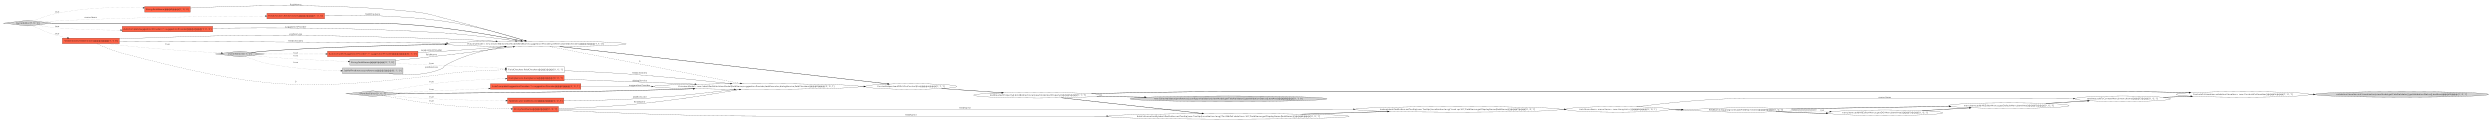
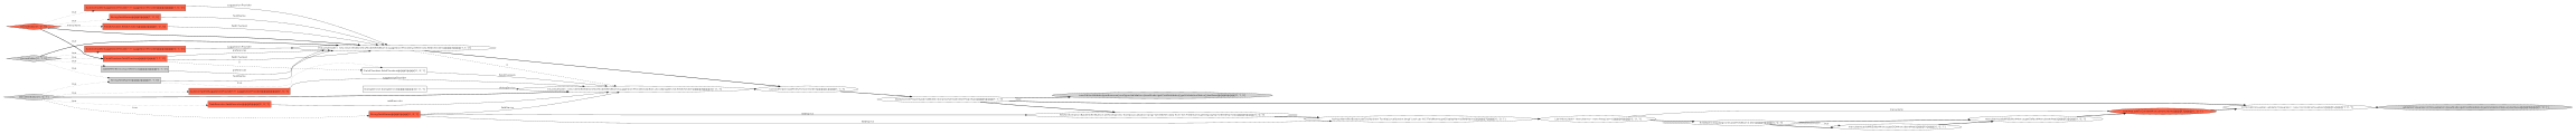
  digraph {
    fontname=Montserrat
    rankdir=LR
    node [fillcolor=white fontname=Montserrat shape=ellipse style=filled]
    edge [fontname=Montserrat style=bold]
    n1 [label="ControlHelper.loadFXMLForControl(this)@@@4@@@['1', '1', '1']"]
    n2 [label="textArea.textProperty().bindBidirectional(viewModel.textProperty())@@@5@@@['1', '1', '1']"]
    n3 [label="ControlsFxVisualizer validationVisualizer = new ControlsFxVisualizer()@@@14@@@['1', '0', '1']"]
    n4 [fillcolor=lightgray label="new EditorValidator(preferences).configureValidation(viewModel.getFieldValidator().getValidationStatus(),textArea)@@@6@@@['0', '1', '0']"]
    n5 [label="fetchInformationByIdentifierButton.setTooltip(new Tooltip(Localization.lang(\"Get BibTeX data from %0\",FieldName.getDisplayName(fieldName))))@@@6@@@['0', '0', '1']"]
    n6 [label="lookupIdentifierButton.setTooltip(new Tooltip(Localization.lang(\"Look up %0\",FieldName.getDisplayName(fieldName))))@@@7@@@['0', '0', '1']"]
    n7 [label="List<MenuItem> menuItems = new ArrayList<>()@@@8@@@['0', '0', '1']"]
    n8 [label="fieldName.equalsIgnoreCase(FieldName.DOI)@@@9@@@['0', '0', '1']" shape=diamond]
-   n9 [label="textArea.addToContextMenu(menuItems)@@@13@@@['0', '0', '1']"]
+   n9 [fillcolor=tomato label="textArea.addToContextMenu(menuItems)@@@13@@@['0', '0', '1']"]
    n10 [fillcolor=lightgray label="validationVisualizer.initVisualization(viewModel.getFieldValidator().getValidationStatus(),textArea)@@@15@@@['1', '0', '1']"]
    n11 [fillcolor=tomato label="FieldCheckers fieldCheckers@@@2@@@['1', '1', '0']" shape=box]
    n12 [label="this.viewModel = new OwnerEditorViewModel(fieldName,suggestionProvider,preferences,fieldCheckers)@@@3@@@['1', '1', '0']"]
    n13 [label="FieldCheckers fieldCheckers@@@2@@@['0', '0', '1']" shape=box]
    n14 [label="this.viewModel = new IdentifierEditorViewModel(fieldName,suggestionProvider,taskExecutor,dialogService,fieldCheckers)@@@3@@@['0', '0', '1']"]
-   n15 [fillcolor=tomato label="DialogService dialogService@@@2@@@['0', '0', '1']" shape=box]
+   n15 [label="DialogService dialogService@@@2@@@['0', '0', '1']" shape=box]
    n16 [fillcolor=lightgray label="OwnerEditor['0', '1', '0']" shape=diamond]
    n17 [fillcolor=lightgray label="String fieldName@@@2@@@['0', '1', '0']" shape=box]
    n18 [fillcolor=tomato label="AutoCompleteSuggestionProvider<?> suggestionProvider@@@2@@@['0', '1', '0']" shape=box]
    n19 [fillcolor=lightgray label="JabRefPreferences preferences@@@2@@@['0', '1', '0']" shape=box]
    n20 [fillcolor=tomato label="String fieldName@@@2@@@['1', '0', '0']" shape=box]
    n21 [fillcolor=tomato label="FieldCheckers fieldCheckers@@@2@@@['1', '0', '0']" shape=box]
    n22 [fillcolor=tomato label="AutoCompleteSuggestionProvider<?> suggestionProvider@@@2@@@['0', '0', '1']" shape=box]
    n23 [fillcolor=lightgray label="IdentifierEditor['0', '0', '1']" shape=diamond]
    n24 [fillcolor=tomato label="TaskExecutor taskExecutor@@@2@@@['0', '0', '1']" shape=box]
    n25 [fillcolor=tomato label="String fieldName@@@2@@@['0', '0', '1']" shape=box]
-   n26 [fillcolor=lightgray label="OwnerEditor['1', '0', '0']" shape=diamond]
+   n26 [fillcolor=tomato label="OwnerEditor['1', '0', '0']" shape=diamond]
    n27 [fillcolor=tomato label="AutoCompleteSuggestionProvider<?> suggestionProvider@@@2@@@['1', '0', '0']" shape=box]
    n28 [label="menuItems.addAll(EditorMenus.getDOIMenu(textArea))@@@10@@@['0', '0', '1']"]
    n29 [label="menuItems.addAll(EditorMenus.getDefaultMenu(textArea))@@@12@@@['0', '0', '1']"]
    n1 -> n2
    n2 -> n3
    n2 -> n4
    n2 -> n5
    n3 -> n10
    n5 -> n6
    n6 -> n7
    n7 -> n8
    n7 -> n9 [label=menuItems style=solid]
    n8 -> n28
    n8 -> n28 [label=true style=dotted]
    n8 -> n29
    n9 -> n3
    n11 -> n12 [label=preferences style=solid]
    n11 -> n12 [label=fieldCheckers style=solid]
    n11 -> n13 [label=0 style=dashed]
    n12 -> n1
    n12 -> n14 [label=0 style=dashed]
    n13 -> n14 [label=fieldCheckers style=solid]
    n14 -> n1
    n15 -> n14 [label=dialogService style=solid]
-   n11 -> n16 [label=true style=dotted]
+   n16 -> n11 [label=true style=dotted]
    n16 -> n12
    n16 -> n17 [label=true style=dotted]
    n16 -> n18 [label=true style=dotted]
    n16 -> n19 [label=true style=dotted]
    n17 -> n12 [label=fieldName style=solid]
    n17 -> n13 [label=true style=dotted]
    n18 -> n12 [label=suggestionProvider style=solid]
    n19 -> n12 [label=preferences style=solid]
    n20 -> n12 [label=fieldName style=solid]
    n21 -> n12 [label=fieldCheckers style=solid]
    n22 -> n14 [label=suggestionProvider style=solid]
    n23 -> n14
-   n23 -> n15 [label=true style=dotted]
+   n23 -> n17 [label=true style=dotted]
    n23 -> n22 [label=true style=dotted]
    n23 -> n24 [label=true style=dotted]
    n23 -> n25 [label=true style=dashed]
    n24 -> n14 [label=taskExecutor style=solid]
    n25 -> n5 [label=fieldName style=solid]
    n25 -> n6 [label=fieldName style=solid]
    n25 -> n14 [label=fieldName style=solid]
-   n26 -> n11 [label=true style=dotted]
+   n26 -> n11 [label=true]
    n26 -> n12
    n26 -> n20 [label=true style=dotted]
    n26 -> n21 [label=menuItems style=dotted]
    n26 -> n27 [label=true style=dotted]
    n27 -> n12 [label=suggestionProvider style=solid]
    n28 -> n29
    n29 -> n9
  }
